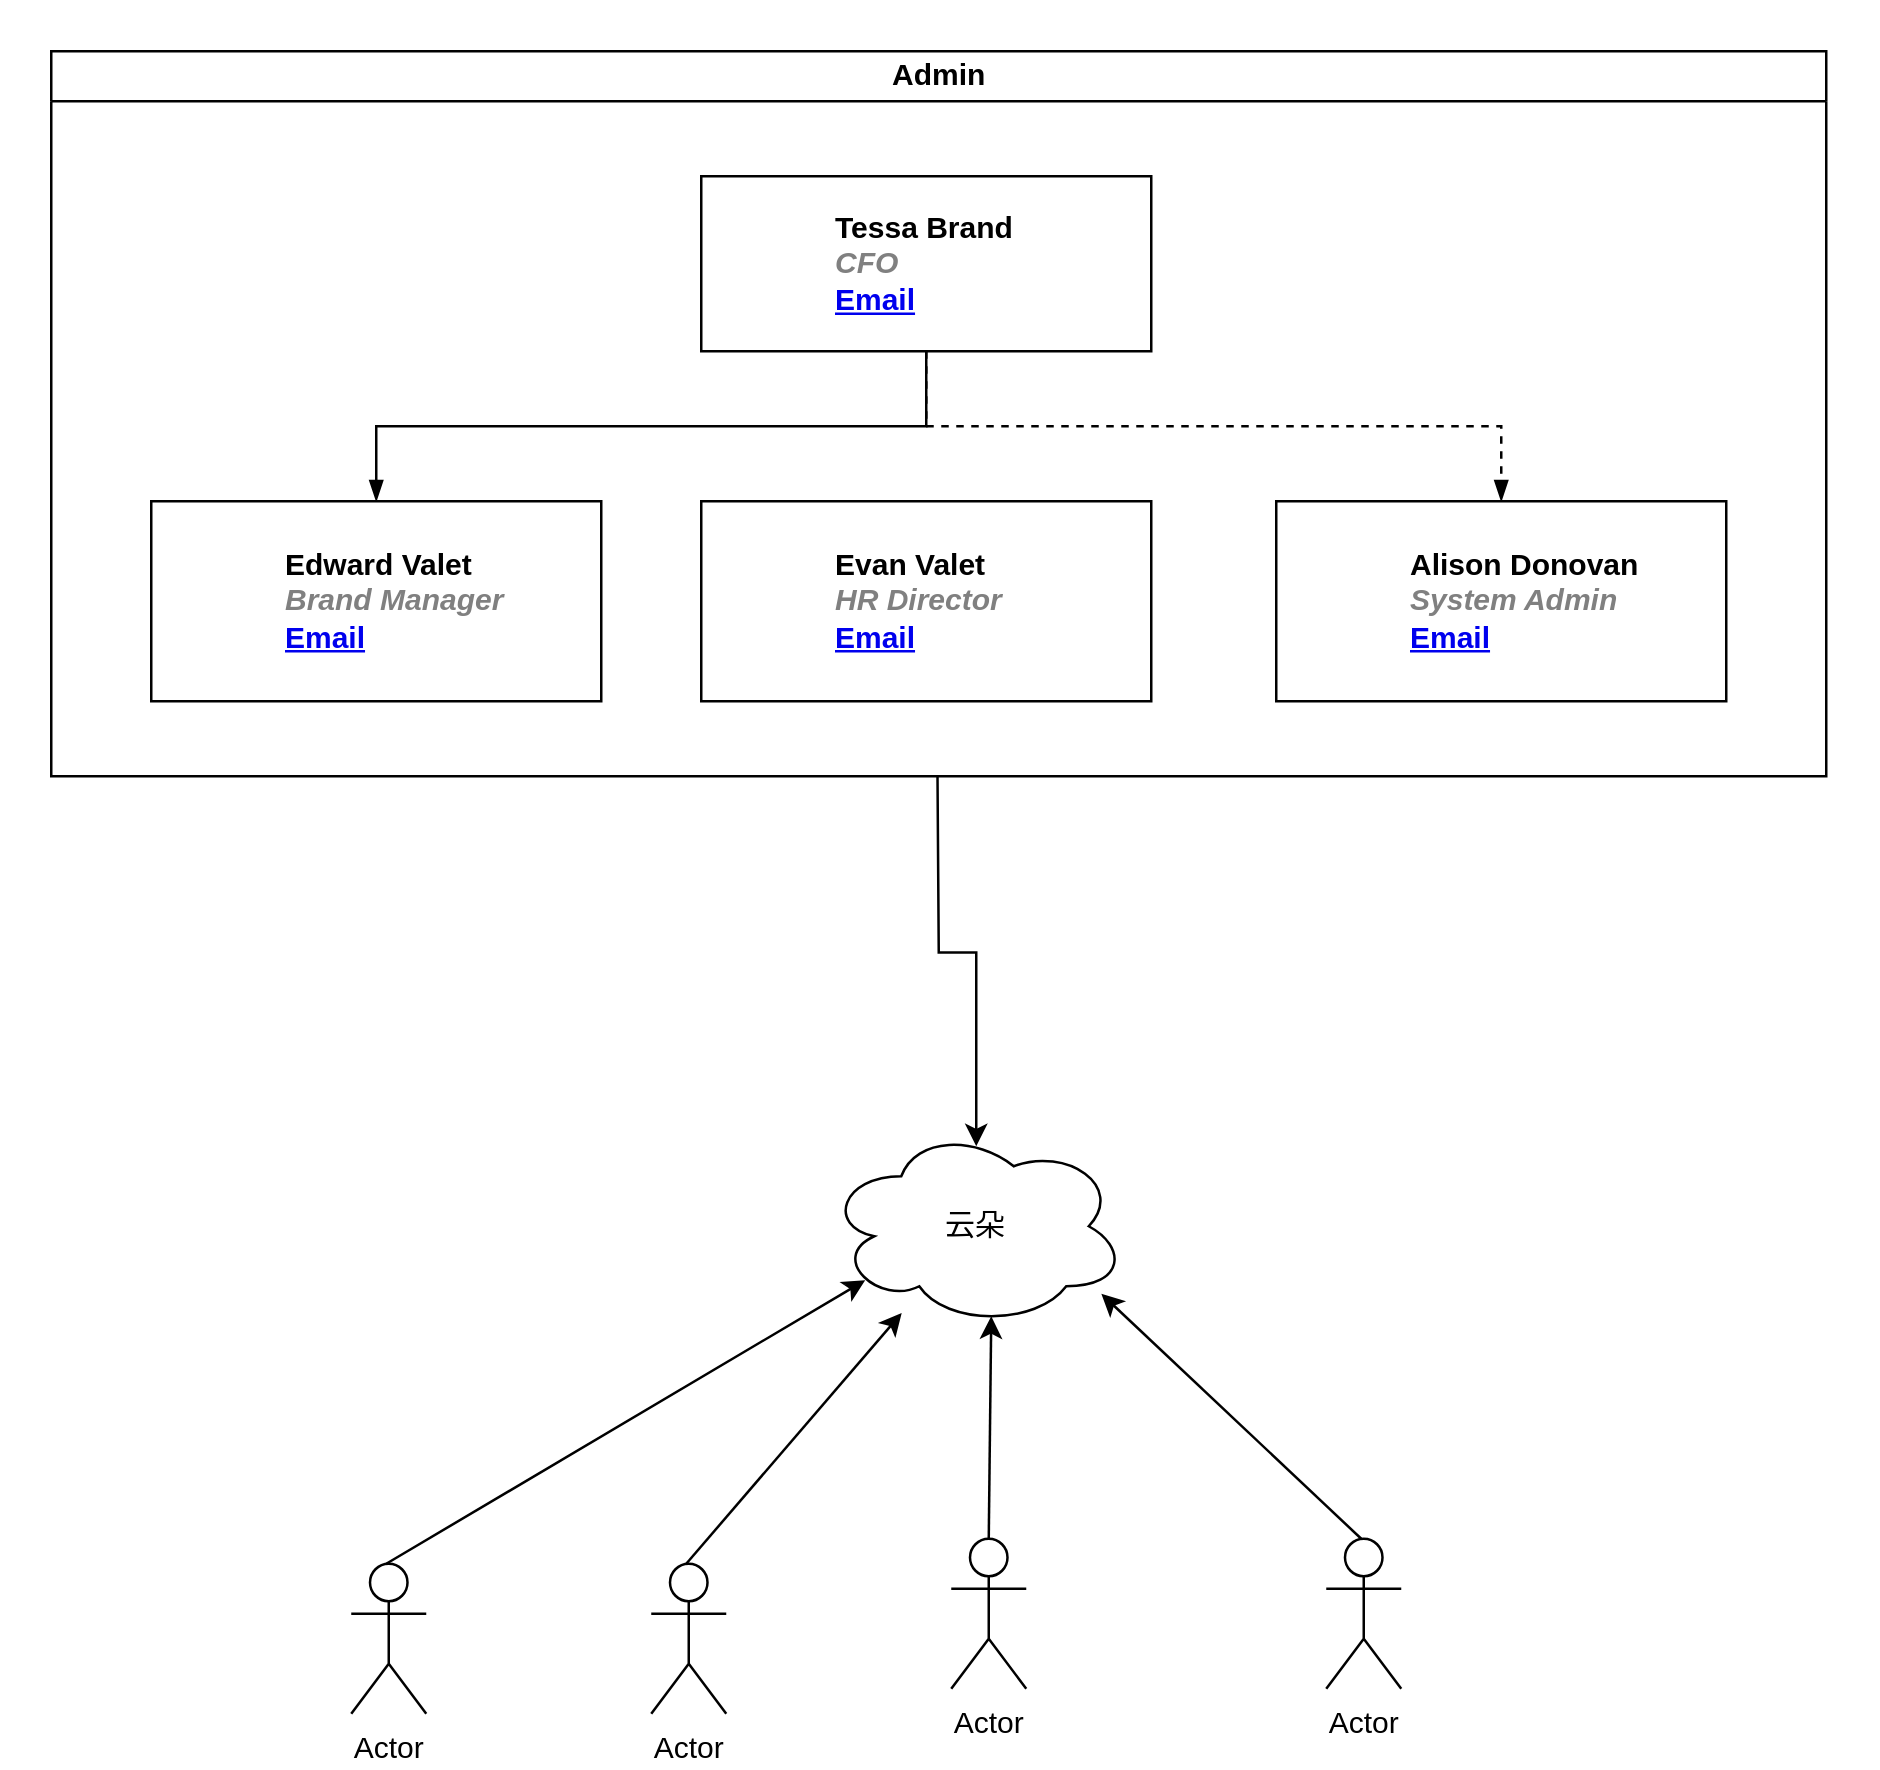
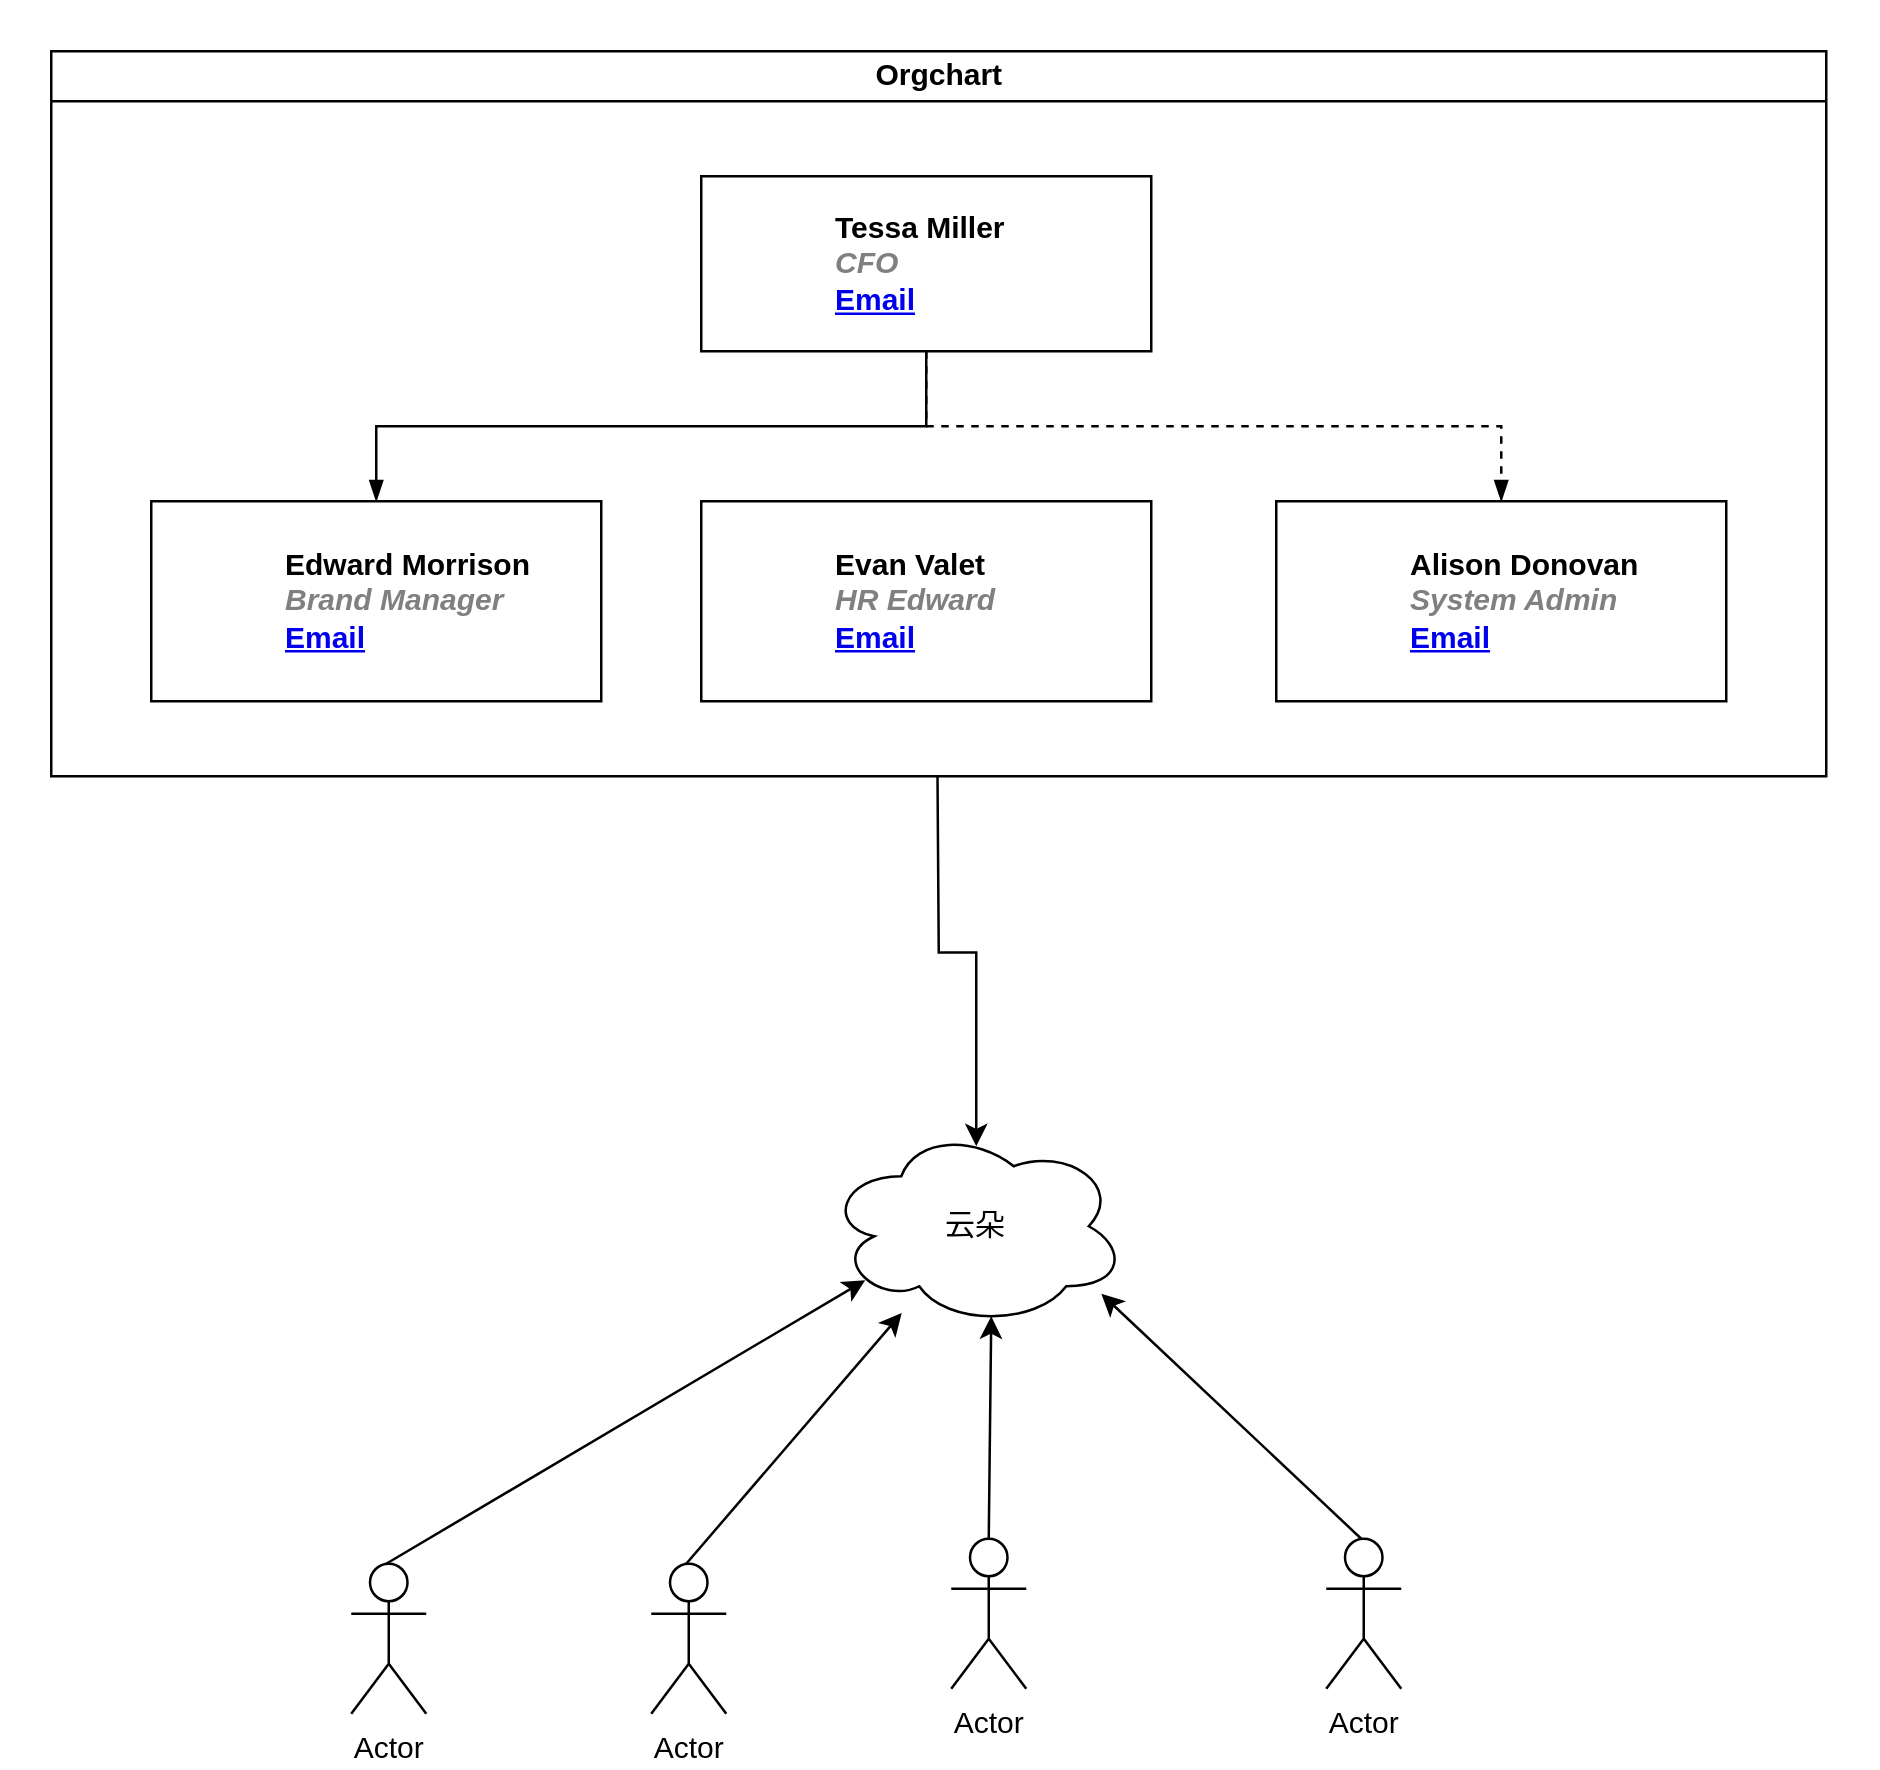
  <mxCell id="0" />
  <mxCell id="1" parent="0" />
- <mxCell id="2" value="Admin" style="swimlane;html=1;startSize=20;horizontal=1;containerType=tree;glass=0;" parent="1" vertex="1"><mxGeometry x="20" y="20" width="710" height="290" as="geometry" /></mxCell>
- <mxCell id="3" value="Tessa Brand&lt;br&gt;&lt;i style=&quot;color: gray&quot;&gt;CFO&lt;/i&gt;&lt;br&gt;&lt;a href=&quot;mailto:me@example.com&quot;&gt;Email&lt;/a&gt;" style="label;image=https://cdn3.iconfinder.com/data/icons/user-avatars-1/512/users-3-128.png;whiteSpace=wrap;html=1;rounded=0;glass=0;treeMoving=1;treeFolding=1;" parent="2" vertex="1"><mxGeometry x="260" y="50" width="180" height="70" as="geometry" /></mxCell>
+ <mxCell id="2" value="Orgchart" style="swimlane;html=1;startSize=20;horizontal=1;containerType=tree;glass=0;" parent="1" vertex="1"><mxGeometry x="20" y="20" width="710" height="290" as="geometry" /></mxCell>
+ <mxCell id="3" value="Tessa Miller&lt;br&gt;&lt;i style=&quot;color: gray&quot;&gt;CFO&lt;/i&gt;&lt;br&gt;&lt;a href=&quot;mailto:me@example.com&quot;&gt;Email&lt;/a&gt;" style="label;image=https://cdn3.iconfinder.com/data/icons/user-avatars-1/512/users-3-128.png;whiteSpace=wrap;html=1;rounded=0;glass=0;treeMoving=1;treeFolding=1;" parent="2" vertex="1"><mxGeometry x="260" y="50" width="180" height="70" as="geometry" /></mxCell>
  <mxCell id="4" value="" style="endArrow=blockThin;endFill=1;fontSize=11;edgeStyle=elbowEdgeStyle;elbow=vertical;rounded=0;" parent="2" source="3" target="5" edge="1"><mxGeometry relative="1" as="geometry" /></mxCell>
- <mxCell id="5" value="Edward Valet&lt;br&gt;&lt;i style=&quot;color: gray&quot;&gt;Brand Manager&lt;/i&gt;&lt;br&gt;&lt;a href=&quot;mailto:me@example.com&quot;&gt;Email&lt;/a&gt;" style="label;image=https://cdn3.iconfinder.com/data/icons/user-avatars-1/512/users-10-3-128.png;whiteSpace=wrap;html=1;rounded=0;glass=0;treeFolding=1;treeMoving=1;" parent="2" vertex="1"><mxGeometry x="40" y="180" width="180" height="80" as="geometry" /></mxCell>
- <mxCell id="6" value="Evan Valet&lt;br&gt;&lt;i style=&quot;color: gray&quot;&gt;HR Director&lt;/i&gt;&lt;br&gt;&lt;a href=&quot;mailto:me@example.com&quot;&gt;Email&lt;/a&gt;" style="label;image=https://cdn3.iconfinder.com/data/icons/user-avatars-1/512/users-9-2-128.png;whiteSpace=wrap;html=1;rounded=0;glass=0;treeFolding=1;treeMoving=1;" parent="2" vertex="1"><mxGeometry x="260" y="180" width="180" height="80" as="geometry" /></mxCell>
+ <mxCell id="5" value="Edward Morrison&lt;br&gt;&lt;i style=&quot;color: gray&quot;&gt;Brand Manager&lt;/i&gt;&lt;br&gt;&lt;a href=&quot;mailto:me@example.com&quot;&gt;Email&lt;/a&gt;" style="label;image=https://cdn3.iconfinder.com/data/icons/user-avatars-1/512/users-10-3-128.png;whiteSpace=wrap;html=1;rounded=0;glass=0;treeFolding=1;treeMoving=1;" parent="2" vertex="1"><mxGeometry x="40" y="180" width="180" height="80" as="geometry" /></mxCell>
+ <mxCell id="6" value="Evan Valet&lt;br&gt;&lt;i style=&quot;color: gray&quot;&gt;HR Edward&lt;/i&gt;&lt;br&gt;&lt;a href=&quot;mailto:me@example.com&quot;&gt;Email&lt;/a&gt;" style="label;image=https://cdn3.iconfinder.com/data/icons/user-avatars-1/512/users-9-2-128.png;whiteSpace=wrap;html=1;rounded=0;glass=0;treeFolding=1;treeMoving=1;" parent="2" vertex="1"><mxGeometry x="260" y="180" width="180" height="80" as="geometry" /></mxCell>
  <mxCell id="7" value="" style="endArrow=blockThin;endFill=1;fontSize=11;edgeStyle=elbowEdgeStyle;elbow=vertical;rounded=0;dashed=1;" parent="2" source="3" target="8" edge="1"><mxGeometry relative="1" as="geometry" /></mxCell>
  <mxCell id="8" value="Alison Donovan&lt;br&gt;&lt;i style=&quot;color: gray&quot;&gt;System Admin&lt;/i&gt;&lt;br&gt;&lt;a href=&quot;mailto:me@example.com&quot;&gt;Email&lt;/a&gt;" style="label;image=https://cdn3.iconfinder.com/data/icons/user-avatars-1/512/users-2-128.png;whiteSpace=wrap;html=1;rounded=0;glass=0;" parent="2" vertex="1"><mxGeometry x="490" y="180" width="180" height="80" as="geometry" /></mxCell>
  <mxCell id="9" style="edgeStyle=orthogonalEdgeStyle;rounded=0;orthogonalLoop=1;jettySize=auto;html=1;entryX=0.5;entryY=0.1;entryDx=0;entryDy=0;entryPerimeter=0;" parent="1" edge="1" target="10"><mxGeometry relative="1" as="geometry"><mxPoint x="374.5" y="450" as="targetPoint" /><mxPoint x="374.5" y="310" as="sourcePoint" /></mxGeometry></mxCell>
  <mxCell id="10" value="云朵" style="ellipse;shape=cloud;whiteSpace=wrap;html=1;" parent="1" vertex="1"><mxGeometry x="330" y="450" width="120" height="80" as="geometry" /></mxCell>
  <mxCell id="11" value="Actor" style="shape=umlActor;verticalLabelPosition=bottom;verticalAlign=top;html=1;outlineConnect=0;" parent="1" vertex="1"><mxGeometry x="140" y="625" width="30" height="60" as="geometry" /></mxCell>
  <mxCell id="12" value="Actor" style="shape=umlActor;verticalLabelPosition=bottom;verticalAlign=top;html=1;outlineConnect=0;" parent="1" vertex="1"><mxGeometry x="260" y="625" width="30" height="60" as="geometry" /></mxCell>
  <mxCell id="13" value="Actor" style="shape=umlActor;verticalLabelPosition=bottom;verticalAlign=top;html=1;outlineConnect=0;" parent="1" vertex="1"><mxGeometry x="380" y="615" width="30" height="60" as="geometry" /></mxCell>
  <mxCell id="14" value="Actor" style="shape=umlActor;verticalLabelPosition=bottom;verticalAlign=top;html=1;outlineConnect=0;" parent="1" vertex="1"><mxGeometry x="530" y="615" width="30" height="60" as="geometry" /></mxCell>
  <mxCell id="15" value="" style="endArrow=classic;html=1;exitX=0.5;exitY=0;exitDx=0;exitDy=0;exitPerimeter=0;entryX=0.55;entryY=0.95;entryDx=0;entryDy=0;entryPerimeter=0;" parent="1" source="13" target="10" edge="1"><mxGeometry width="50" height="50" relative="1" as="geometry"><mxPoint x="450" y="615" as="sourcePoint" /><mxPoint x="500" y="565" as="targetPoint" /></mxGeometry></mxCell>
  <mxCell id="16" value="" style="endArrow=classic;html=1;exitX=0.5;exitY=0;exitDx=0;exitDy=0;exitPerimeter=0;" parent="1" target="10" edge="1"><mxGeometry width="50" height="50" relative="1" as="geometry"><mxPoint x="274" y="625" as="sourcePoint" /><mxPoint x="260" y="536" as="targetPoint" /></mxGeometry></mxCell>
  <mxCell id="17" value="" style="endArrow=classic;html=1;exitX=0.5;exitY=0;exitDx=0;exitDy=0;exitPerimeter=0;entryX=0.13;entryY=0.77;entryDx=0;entryDy=0;entryPerimeter=0;" parent="1" target="10" edge="1"><mxGeometry width="50" height="50" relative="1" as="geometry"><mxPoint x="154" y="625" as="sourcePoint" /><mxPoint x="140" y="536" as="targetPoint" /></mxGeometry></mxCell>
  <mxCell id="18" value="" style="endArrow=classic;html=1;exitX=0.5;exitY=0;exitDx=0;exitDy=0;exitPerimeter=0;entryX=0.917;entryY=0.838;entryDx=0;entryDy=0;entryPerimeter=0;" parent="1" target="10" edge="1"><mxGeometry width="50" height="50" relative="1" as="geometry"><mxPoint x="544" y="615" as="sourcePoint" /><mxPoint x="530" y="526" as="targetPoint" /></mxGeometry></mxCell>
